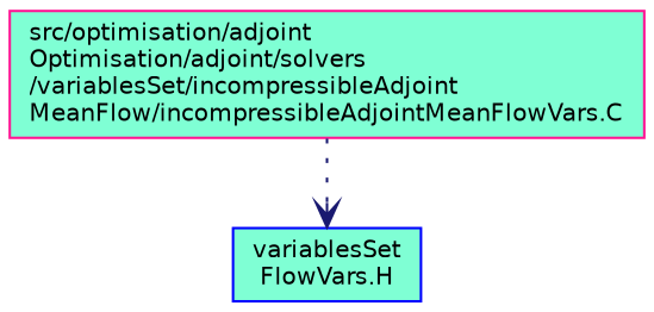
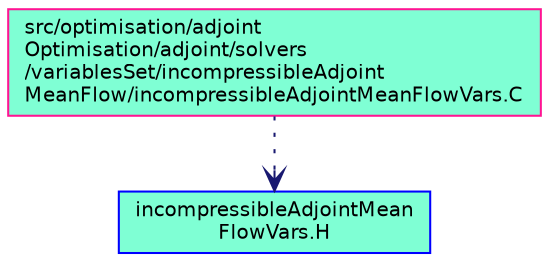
  digraph {
    node [fillcolor=aquamarine fontname=Helvetica fontsize=10 shape=record style=filled]
    n1 [color=deeppink fontcolor=black height=0.2 label="src/optimisation/adjoint\lOptimisation/adjoint/solvers\l/variablesSet/incompressibleAdjoint\lMeanFlow/incompressibleAdjointMeanFlowVars.C" width=0.4]
-   n2 [color=blue height=0.2 label="variablesSet\lFlowVars.H" width=0.4]
+   n2 [color=blue height=0.2 label="incompressibleAdjointMean\lFlowVars.H" width=0.4]
    n1 -> n2 [color=midnightblue fontname=Helvetica fontsize=10 labelfontname=Helvetica labelfontsize=10 style=dotted arrowhead=vee]
  }
